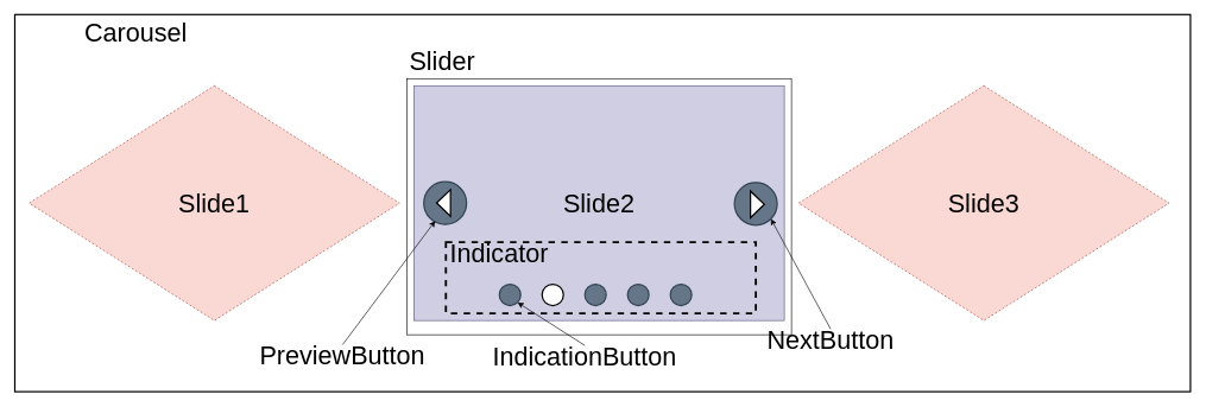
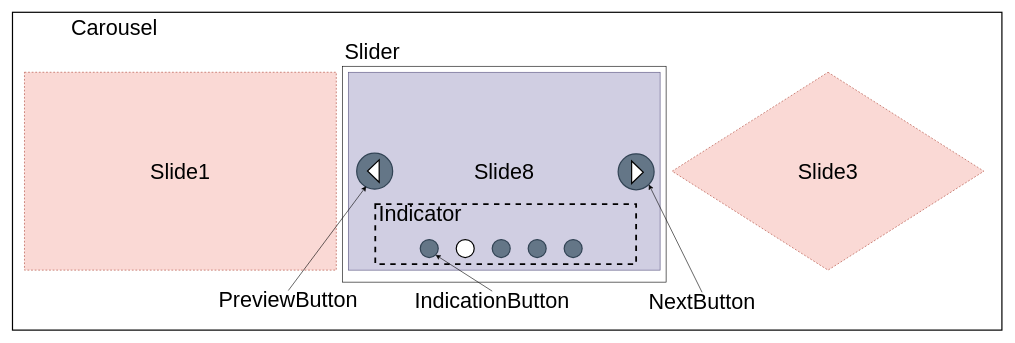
  <mxCell id="0" />
  <mxCell id="1" parent="0" />
  <mxCell id="2" value="" style="rounded=0;whiteSpace=wrap;html=1;fontSize=36;strokeWidth=2;fillColor=default;" vertex="1" parent="1"><mxGeometry x="20" y="20" width="1650" height="530" as="geometry" /></mxCell>
  <mxCell id="3" value="" style="rounded=0;whiteSpace=wrap;html=1;align=left;" vertex="1" parent="1"><mxGeometry x="570" y="110" width="540" height="360" as="geometry" /></mxCell>
- <mxCell id="4" value="&lt;font style=&quot;font-size: 36px&quot;&gt;Slide1&lt;/font&gt;" style="rhombus;whiteSpace=wrap;html=1;fillColor=#fad9d5;strokeColor=#ae4132;dashed=1;perimeterSpacing=10;" vertex="1" parent="1"><mxGeometry x="40" y="120" width="520" height="330" as="geometry" /></mxCell>
- <mxCell id="5" value="&lt;font style=&quot;font-size: 36px&quot;&gt;Slide2&lt;/font&gt;" style="rounded=0;whiteSpace=wrap;html=1;fillColor=#d0cee2;strokeColor=#56517e;" vertex="1" parent="1"><mxGeometry x="580" y="120" width="520" height="330" as="geometry" /></mxCell>
+ <mxCell id="4" value="&lt;font style=&quot;font-size: 36px&quot;&gt;Slide1&lt;/font&gt;" style="rounded=0;whiteSpace=wrap;html=1;fillColor=#fad9d5;strokeColor=#ae4132;dashed=1;perimeterSpacing=10;" vertex="1" parent="1"><mxGeometry x="40" y="120" width="520" height="330" as="geometry" /></mxCell>
+ <mxCell id="5" value="&lt;font style=&quot;font-size: 36px&quot;&gt;Slide8&lt;/font&gt;" style="rounded=0;whiteSpace=wrap;html=1;fillColor=#d0cee2;strokeColor=#56517e;" vertex="1" parent="1"><mxGeometry x="580" y="120" width="520" height="330" as="geometry" /></mxCell>
  <mxCell id="6" value="&lt;font style=&quot;font-size: 36px&quot;&gt;Slide3&lt;/font&gt;" style="rhombus;whiteSpace=wrap;html=1;fillColor=#fad9d5;strokeColor=#ae4132;dashed=1;" vertex="1" parent="1"><mxGeometry x="1120" y="120" width="520" height="330" as="geometry" /></mxCell>
  <mxCell id="7" value="Slider" style="text;html=1;strokeColor=none;fillColor=none;align=center;verticalAlign=middle;whiteSpace=wrap;rounded=0;fontSize=36;" vertex="1" parent="1"><mxGeometry x="590" y="70" width="60" height="30" as="geometry" /></mxCell>
  <mxCell id="8" value="" style="rounded=0;whiteSpace=wrap;html=1;fontSize=36;strokeWidth=3;fillColor=none;dashed=1;" vertex="1" parent="1"><mxGeometry x="625" y="340" width="435" height="100" as="geometry" /></mxCell>
  <mxCell id="9" value="Indicator" style="text;html=1;strokeColor=none;fillColor=none;align=center;verticalAlign=middle;whiteSpace=wrap;rounded=0;fontSize=36;" vertex="1" parent="1"><mxGeometry x="670" y="340" width="60" height="30" as="geometry" /></mxCell>
  <mxCell id="10" value="" style="ellipse;whiteSpace=wrap;html=1;aspect=fixed;fontSize=36;strokeWidth=2;" vertex="1" parent="1"><mxGeometry x="760" y="399" width="30" height="30" as="geometry" /></mxCell>
  <mxCell id="11" value="" style="ellipse;whiteSpace=wrap;html=1;aspect=fixed;fontSize=36;strokeWidth=2;fillColor=#647687;fontColor=#ffffff;strokeColor=#314354;" vertex="1" parent="1"><mxGeometry x="940" y="399" width="30" height="30" as="geometry" /></mxCell>
  <mxCell id="12" value="" style="ellipse;whiteSpace=wrap;html=1;aspect=fixed;fontSize=36;strokeWidth=2;fillColor=#647687;fontColor=#ffffff;strokeColor=#314354;" vertex="1" parent="1"><mxGeometry x="880" y="399" width="30" height="30" as="geometry" /></mxCell>
  <mxCell id="13" value="" style="ellipse;whiteSpace=wrap;html=1;aspect=fixed;fontSize=36;strokeWidth=2;fillColor=#647687;fontColor=#ffffff;strokeColor=#314354;" vertex="1" parent="1"><mxGeometry x="820" y="399" width="30" height="30" as="geometry" /></mxCell>
  <mxCell id="14" value="" style="ellipse;whiteSpace=wrap;html=1;aspect=fixed;fontSize=36;strokeWidth=2;fillColor=#647687;fontColor=#ffffff;strokeColor=#314354;" vertex="1" parent="1"><mxGeometry x="700" y="399" width="30" height="30" as="geometry" /></mxCell>
  <mxCell id="15" value="IndicationButton" style="text;html=1;strokeColor=none;fillColor=none;align=center;verticalAlign=middle;whiteSpace=wrap;rounded=0;fontSize=36;" vertex="1" parent="1"><mxGeometry x="790" y="485" width="60" height="30" as="geometry" /></mxCell>
  <mxCell id="16" value="" style="endArrow=classic;html=1;fontSize=36;strokeWidth=1;exitX=0.5;exitY=0;exitDx=0;exitDy=0;entryX=1;entryY=1;entryDx=0;entryDy=0;" edge="1" parent="1" source="15" target="14"><mxGeometry width="50" height="50" relative="1" as="geometry"><mxPoint x="790" y="490" as="sourcePoint" /><mxPoint x="840" y="440" as="targetPoint" /></mxGeometry></mxCell>
  <mxCell id="17" value="" style="group" vertex="1" connectable="0" parent="1"><mxGeometry x="1030" y="256" width="60" height="60" as="geometry" /></mxCell>
  <mxCell id="18" value="" style="ellipse;whiteSpace=wrap;html=1;aspect=fixed;fontSize=36;strokeWidth=2;fillColor=#647687;fontColor=#ffffff;strokeColor=#314354;" vertex="1" parent="17"><mxGeometry width="60" height="60" as="geometry" /></mxCell>
  <mxCell id="19" value="" style="triangle;whiteSpace=wrap;html=1;fontSize=36;strokeWidth=2;" vertex="1" parent="17"><mxGeometry x="22.5" y="12" width="19.5" height="37.5" as="geometry" /></mxCell>
  <mxCell id="20" value="" style="group;rotation=-180;" vertex="1" connectable="0" parent="1"><mxGeometry x="594" y="255" width="60" height="60" as="geometry" /></mxCell>
  <mxCell id="21" value="" style="ellipse;whiteSpace=wrap;html=1;aspect=fixed;fontSize=36;strokeWidth=2;fillColor=#647687;fontColor=#ffffff;strokeColor=#314354;rotation=-180;" vertex="1" parent="20"><mxGeometry width="60" height="60" as="geometry" /></mxCell>
  <mxCell id="22" value="" style="triangle;whiteSpace=wrap;html=1;fontSize=36;strokeWidth=2;rotation=-180;" vertex="1" parent="20"><mxGeometry x="18" y="11" width="19.5" height="37.5" as="geometry" /></mxCell>
  <mxCell id="23" value="" style="endArrow=classic;html=1;fontSize=36;strokeWidth=1;exitX=0.5;exitY=0;exitDx=0;exitDy=0;" edge="1" parent="1" source="25"><mxGeometry width="50" height="50" relative="1" as="geometry"><mxPoint x="530" y="510" as="sourcePoint" /><mxPoint x="610" y="310" as="targetPoint" /></mxGeometry></mxCell>
  <mxCell id="24" value="" style="endArrow=classic;html=1;fontSize=36;strokeWidth=1;entryX=1;entryY=1;entryDx=0;entryDy=0;exitX=0.5;exitY=0;exitDx=0;exitDy=0;" edge="1" parent="1" source="26" target="18"><mxGeometry width="50" height="50" relative="1" as="geometry"><mxPoint x="1170" y="500" as="sourcePoint" /><mxPoint x="1120" y="330" as="targetPoint" /></mxGeometry></mxCell>
  <mxCell id="25" value="PreviewButton" style="text;html=1;strokeColor=none;fillColor=none;align=center;verticalAlign=middle;whiteSpace=wrap;rounded=0;fontSize=36;" vertex="1" parent="1"><mxGeometry x="450" y="484" width="60" height="30" as="geometry" /></mxCell>
- <mxCell id="26" value="NextButton" style="text;html=1;strokeColor=none;fillColor=none;align=center;verticalAlign=middle;whiteSpace=wrap;rounded=0;fontSize=36;" vertex="1" parent="1"><mxGeometry x="1135" y="462" width="60" height="30" as="geometry" /></mxCell>
+ <mxCell id="26" value="NextButton" style="text;html=1;strokeColor=none;fillColor=none;align=center;verticalAlign=middle;whiteSpace=wrap;rounded=0;fontSize=36;" vertex="1" parent="1"><mxGeometry x="1140" y="487" width="60" height="30" as="geometry" /></mxCell>
  <mxCell id="27" value="Carousel" style="text;html=1;strokeColor=none;fillColor=none;align=center;verticalAlign=middle;whiteSpace=wrap;rounded=0;fontSize=36;" vertex="1" parent="1"><mxGeometry x="160" y="30" width="60" height="30" as="geometry" /></mxCell>
